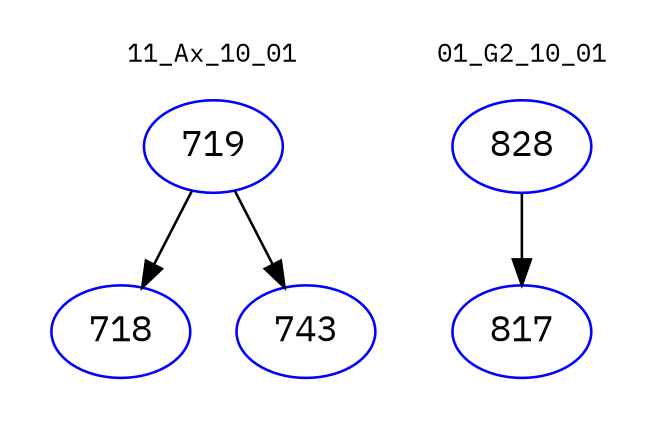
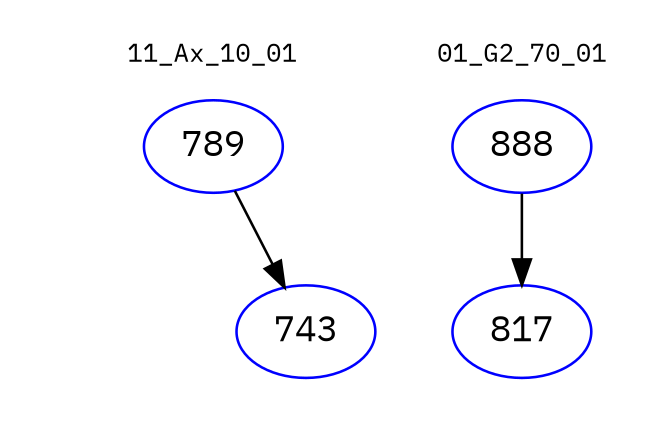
  digraph {
    fontname="IBM Plex Mono"
    node [color=blue fontname="IBM Plex Mono"]
    edge [color=black fontname="IBM Plex Mono"]
-   n1 [label=719]
-   n2 [label=718]
+   n1 [label=789]
    n3 [label=743]
-   n4 [label=828]
+   n4 [label=888]
    n5 [label=817]
    subgraph cluster_1 {
      color=white
      fontsize=10
      label="11_Ax_10_01"
      n1
-     n2
      n3
    }
    subgraph cluster_2 {
      color=white
      fontsize=10
-     label="01_G2_10_01"
+     label="01_G2_70_01"
      n4
      n5
    }
-   n1 -> n2
    n1 -> n3
    n4 -> n5
  }
